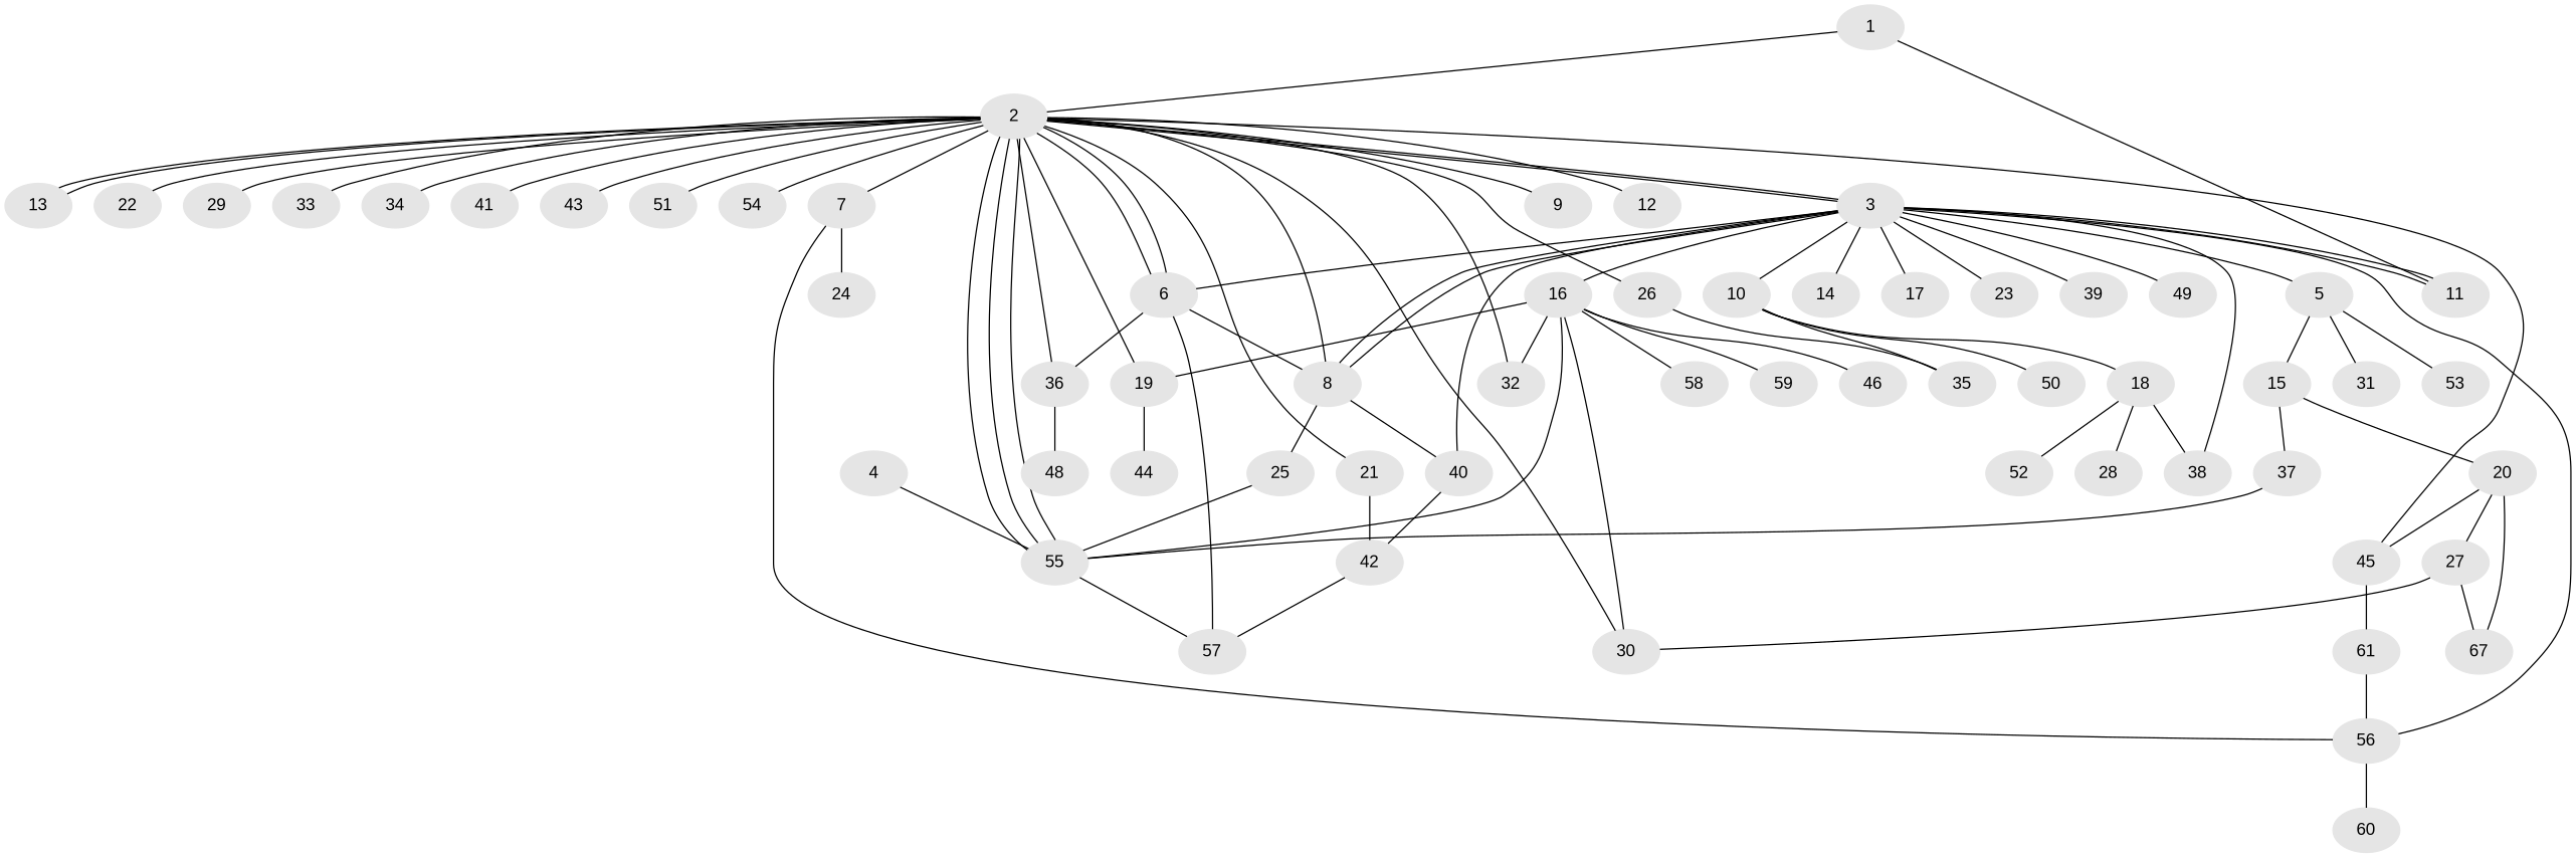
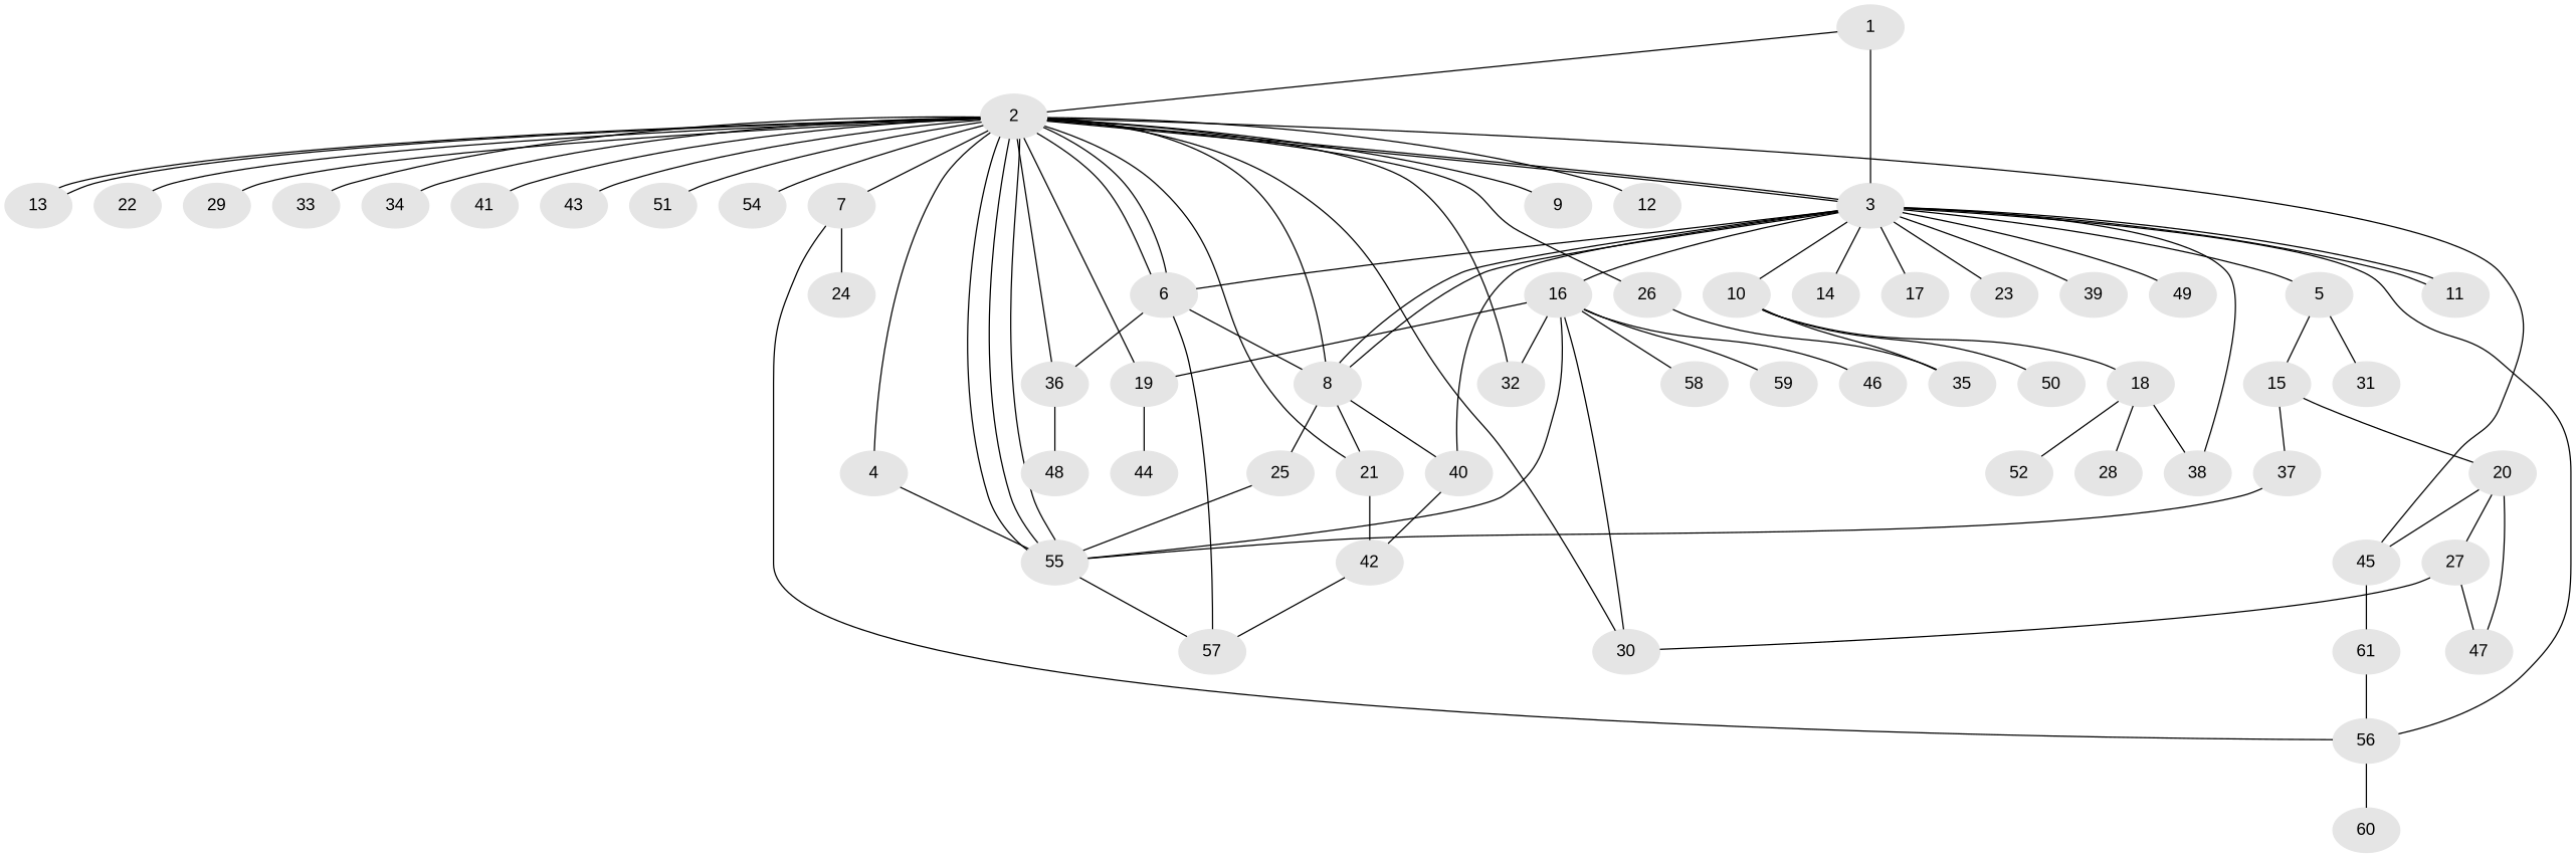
  graph {
    fontname="Liberation Sans"
    node [color=gray90 fontname="Liberation Sans" style=filled]
    edge [fontname="Liberation Sans"]
    1
    2
    3
    4
    6
    7
    8
    9
    12
    13
    19
    22
    26
    29
    30
    32
    33
    34
    36
    41
    43
    45
    51
    54
    55
    21
    5
    10
    11
    14
    16
    17
    23
    38
    39
    40
    49
    56
    57
    24
    25
    44
    35
    48
    42
    61
    15
    31
-   53
    18
    50
    46
    58
    59
    60
    20
    37
    28
    52
    27
-   47 [label=67]
+   47
    1 -- 2
-   1 -- 11
+   1 -- 3
    2 -- 3
    2 -- 3
+   2 -- 4
    2 -- 6
    2 -- 6
    2 -- 7
    2 -- 8
    2 -- 9
    2 -- 12
    2 -- 13
    2 -- 13
    2 -- 19
    2 -- 22
    2 -- 26
    2 -- 29
    2 -- 30
    2 -- 32
    2 -- 33
    2 -- 34
    2 -- 36
    2 -- 41
    2 -- 43
    2 -- 45
    2 -- 51
    2 -- 54
    2 -- 55
    2 -- 55
    2 -- 55
    2 -- 21
    3 -- 6
    3 -- 8
    3 -- 8
    3 -- 5
    3 -- 10
    3 -- 11
    3 -- 11
    3 -- 14
    3 -- 16
    3 -- 17
    3 -- 23
    3 -- 38
    3 -- 39
    3 -- 40
    3 -- 49
    3 -- 56
    4 -- 55
    6 -- 8
    6 -- 36
    6 -- 57
    7 -- 56
    7 -- 24
+   8 -- 21
    8 -- 40
    8 -- 25
    19 -- 44
    26 -- 35
    36 -- 48
    45 -- 61
    55 -- 57
    21 -- 42
    5 -- 15
    5 -- 31
-   5 -- 53
    10 -- 35
    10 -- 18
    10 -- 50
    16 -- 19
    16 -- 30
    16 -- 32
    16 -- 55
    16 -- 46
    16 -- 58
    16 -- 59
    40 -- 42
    56 -- 60
    25 -- 55
    42 -- 57
    61 -- 56
    15 -- 20
    15 -- 37
    18 -- 38
    18 -- 28
    18 -- 52
    20 -- 45
    20 -- 27
    20 -- 47
    37 -- 55
    27 -- 30
    27 -- 47
  }
